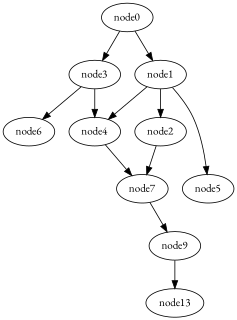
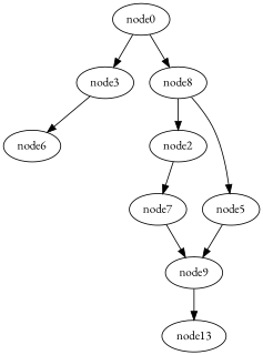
  digraph {
    fontname="EB Garamond"
    node [fontname="EB Garamond"]
    edge [fontname="EB Garamond"]
    n1 [label=node13]
    node9
    node7
    node5
-   node4
    node3
    node6
    node2
-   node1
+   node1 [label=node8]
    node0
    node9 -> n1
    node7 -> node9
-   node4 -> node7
-   node3 -> node4
+   node5 -> node9
    node3 -> node6
    node2 -> node7
    node1 -> node5
-   node1 -> node4
    node1 -> node2
    node0 -> node3
    node0 -> node1
  }
